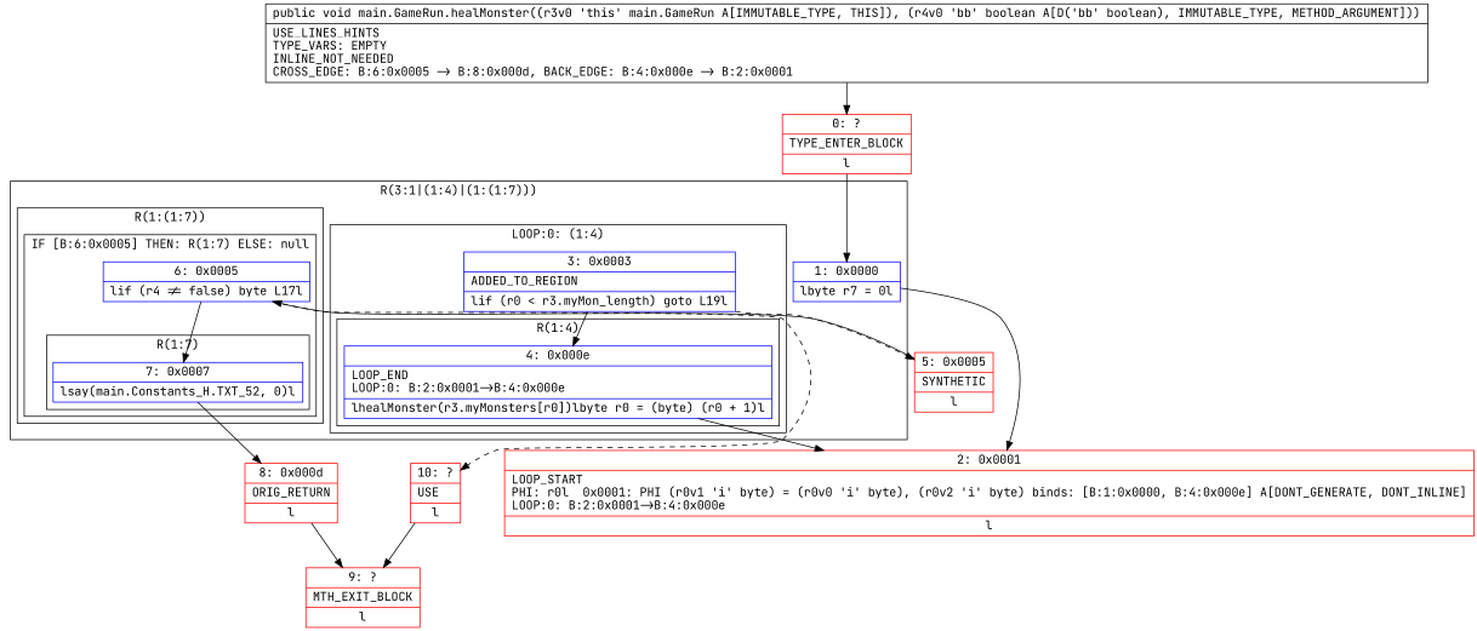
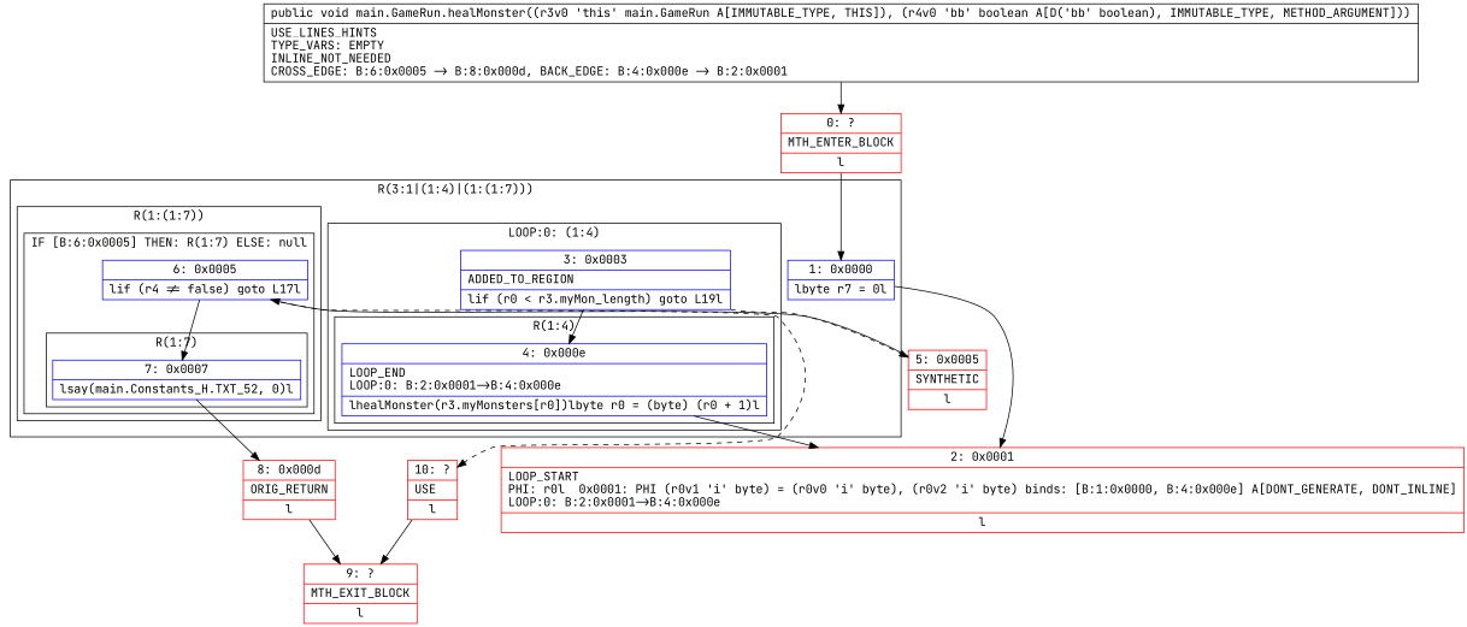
  digraph {
    fontname="JetBrains Mono"
    node [color=red fontname="JetBrains Mono" shape=record]
    edge [fontname="JetBrains Mono"]
    n1 [color=blue label="{4\:\ 0x000e|LOOP_END\lLOOP:0: B:2:0x0001\-\>B:4:0x000e\l|lhealMonster(r3.myMonsters[r0])lbyte r0 = (byte) (r0 + 1)l}"]
    n2 [color=blue label="{3\:\ 0x0003|ADDED_TO_REGION\l|lif (r0 \< r3.myMon_length) goto L19l}"]
    n3 [color=blue label="{7\:\ 0x0007|lsay(main.Constants_H.TXT_52, 0)l}"]
-   n4 [color=blue label="{6\:\ 0x0005|lif (r4 != false) byte L17l}"]
+   n4 [color=blue label="{6\:\ 0x0005|lif (r4 != false) goto L17l}"]
    n5 [color=blue label="{1\:\ 0x0000|lbyte r7 = 0l}"]
    n6 [label="{2\:\ 0x0001|LOOP_START\lPHI: r0l  0x0001: PHI (r0v1 'i' byte) = (r0v0 'i' byte), (r0v2 'i' byte) binds: [B:1:0x0000, B:4:0x000e] A[DONT_GENERATE, DONT_INLINE]\lLOOP:0: B:2:0x0001\-\>B:4:0x000e\l|l}"]
    n7 [label="{5\:\ 0x0005|SYNTHETIC\l|l}"]
    n8 [label="{8\:\ 0x000d|ORIG_RETURN\l|l}"]
    n9 [label="{10\:\ ?|USE\l|l}"]
    n10 [label="{9\:\ ?|MTH_EXIT_BLOCK\l|l}"]
-   n11 [label="{0\:\ ?|TYPE_ENTER_BLOCK\l|l}"]
+   n11 [label="{0\:\ ?|MTH_ENTER_BLOCK\l|l}"]
    n12 [label="{public void main.GameRun.healMonster((r3v0 'this' main.GameRun A[IMMUTABLE_TYPE, THIS]), (r4v0 'bb' boolean A[D('bb' boolean), IMMUTABLE_TYPE, METHOD_ARGUMENT]))  | USE_LINES_HINTS\lTYPE_VARS: EMPTY\lINLINE_NOT_NEEDED\lCROSS_EDGE: B:6:0x0005 \-\> B:8:0x000d, BACK_EDGE: B:4:0x000e \-\> B:2:0x0001\l}" color=""]
    subgraph cluster_1 {
      label="R(3:1|(1:4)|(1:(1:7)))"
      n5
      subgraph cluster_2 {
        label="LOOP:0: (1:4)"
        n2
        subgraph cluster_3 {
          label="R(1:4)"
          n1
        }
      }
      subgraph cluster_4 {
        label="R(1:(1:7))"
        subgraph cluster_5 {
          label="IF [B:6:0x0005] THEN: R(1:7) ELSE: null"
          n4
          subgraph cluster_6 {
            label="R(1:7)"
            n3
          }
        }
      }
    }
    n1 -> n6
    n2 -> n1
    n2 -> n7 [style=dashed]
    n3 -> n8
    n4 -> n3
    n4 -> n9 [style=dashed]
    n5 -> n6
    n7 -> n4
    n8 -> n10
    n9 -> n10
    n11 -> n5
    n12 -> n11
  }
